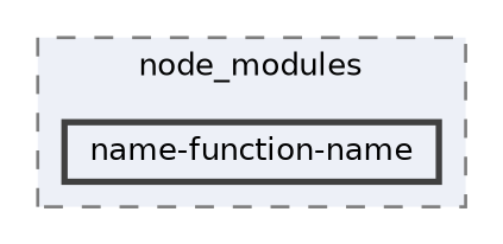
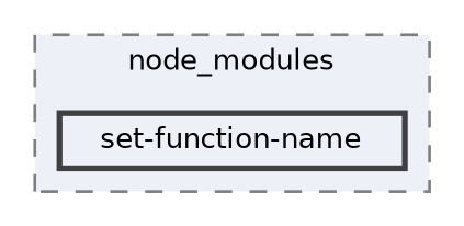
  digraph {
    compound=true
-   n1 [color=grey25 fillcolor="#edf0f7" fontname=Helvetica fontsize=10 height=0.2 label="name-function-name" shape=box style="filled,bold" width=0.4]
+   n1 [color=grey25 fillcolor="#edf0f7" fontname=Helvetica fontsize=10 height=0.2 label="set-function-name" shape=box style="filled,bold" width=0.4]
    subgraph cluster_1 {
      bgcolor="#edf0f7"
      fontname=Helvetica
      fontsize=10
      label=node_modules
      pencolor=grey50
      style="filled,dashed"
      n1
    }
  }
